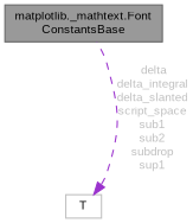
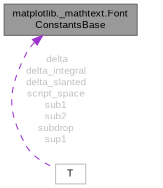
  digraph {
    fontname="Liberation Sans"
    node [fontname="Liberation Sans" fontsize=10 shape=box style=filled]
    n1 [color=gray40 fillcolor=grey60 fontcolor=black height=0.2 label="matplotlib._mathtext.Font\lConstantsBase" width=0.4]
    n2 [color=grey75 fillcolor=white height=0.2 label=T width=0.4]
-   n2 -> n1 [color=darkorchid3 dir=back fontcolor=grey fontname="Liberation Sans" fontsize=10 label=" delta\ndelta_integral\ndelta_slanted\nscript_space\nsub1\nsub2\nsubdrop\nsup1" labelfontname=Helvetica labelfontsize=10 style=dashed]
+   n1 -> n2 [color=darkorchid3 dir=back fontcolor=grey fontname="Liberation Sans" fontsize=10 label=" delta\ndelta_integral\ndelta_slanted\nscript_space\nsub1\nsub2\nsubdrop\nsup1" labelfontname=Helvetica labelfontsize=10 style=dashed]
  }
